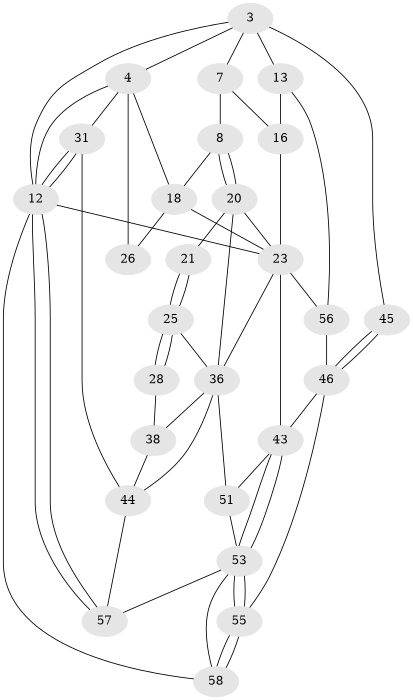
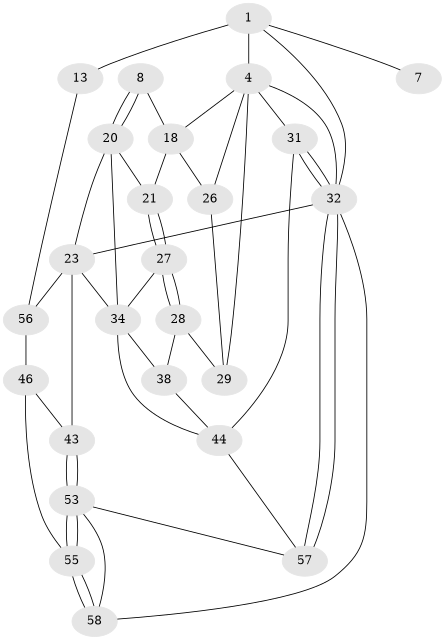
  graph {
    node [color=gray90 style=filled]
-   1 [super="+6+2" label=3]
+   1 [super="+6+2"]
    4 [super="+5+17"]
    7
    13 [super="+14"]
-   32 [super="+50" label=12]
-   45
+   32 [super="+50"]
    18 [super="+22"]
    26
+   29
    31
    8 [super="+9"]
-   16 [super="+19"]
    n13 [label=56]
    23 [super="+37"]
    57
    58
    46 [super="+47"]
    20 [super="+24"]
    21
    44 [super="+52"]
-   34 [super="+35+41" label=36]
+   34 [super="+35+41"]
    n22 [label=43 super="+49"]
-   27 [label=25]
+   27
    38 [super="+39"]
-   51
    28
    53 [super="+54"]
    55
    1 -- 4
    1 -- 7
    1 -- 13 [weight=2]
    1 -- 32
-   1 -- 45
    4 -- 32
    4 -- 18
    4 -- 26
+   4 -- 29
    4 -- 31
-   7 -- 8
-   7 -- 16
-   13 -- 16
    13 -- n13
    32 -- 23
    32 -- 57
    32 -- 57
    32 -- 58
-   45 -- 46
-   45 -- 46
    18 -- 26
-   18 -- 23
+   18 -- 21
+   26 -- 29
    31 -- 32
    31 -- 32
    31 -- 44
    8 -- 18
    8 -- 20
    8 -- 20
-   16 -- 23
    n13 -- 46
    23 -- n13
    23 -- 34
    23 -- n22
    46 -- n22
    46 -- 55
    20 -- 23
    20 -- 21
    20 -- 34
    21 -- 27
    21 -- 27
    44 -- 57
    34 -- 44
    34 -- 38 [weight=2]
-   34 -- 51
-   n22 -- 51
    n22 -- 53
    n22 -- 53
    27 -- 34
    27 -- 28
    27 -- 28
    38 -- 44
-   51 -- 53
+   28 -- 29
    28 -- 38
    53 -- 57
    53 -- 58
    53 -- 55
    53 -- 55
    55 -- 58
    55 -- 58
  }
